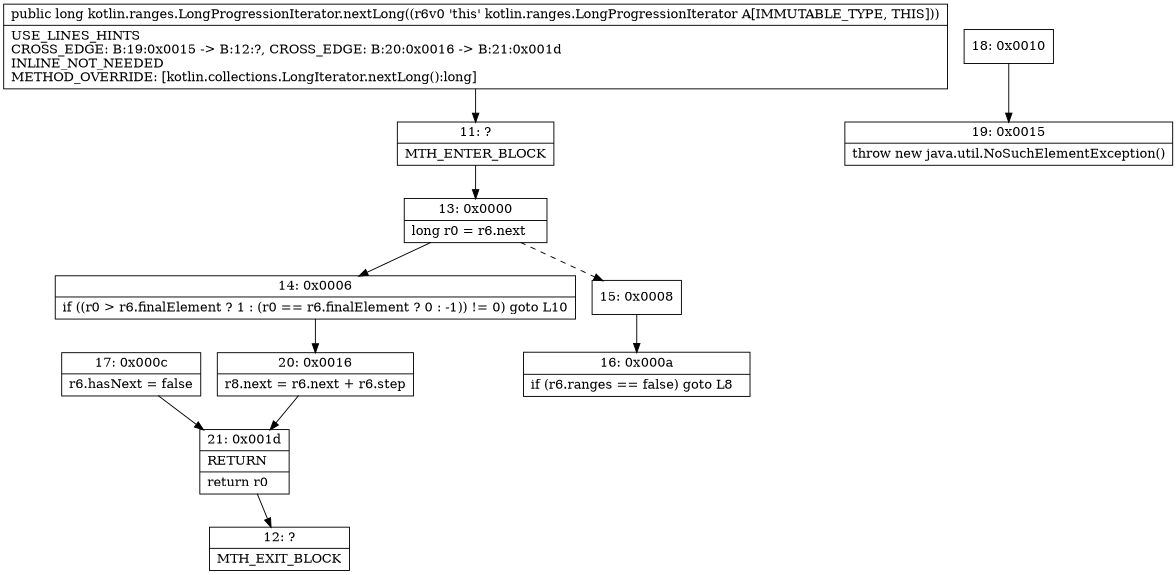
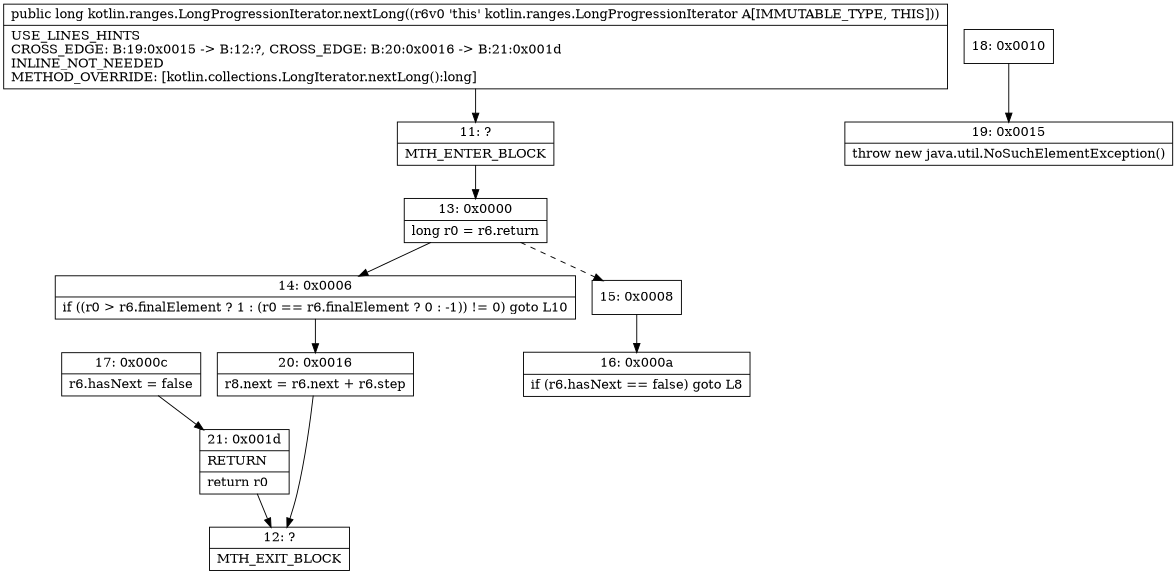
  digraph {
    node [shape=record]
    n1 [label="{11\:\ ?|MTH_ENTER_BLOCK\l}"]
-   n2 [label="{13\:\ 0x0000|long r0 = r6.next\l}"]
+   n2 [label="{13\:\ 0x0000|long r0 = r6.return\l}"]
    n3 [label="{14\:\ 0x0006|if ((r0 \> r6.finalElement ? 1 : (r0 == r6.finalElement ? 0 : \-1)) != 0) goto L10\l}"]
    n4 [label="{15\:\ 0x0008}"]
    n5 [label="{20\:\ 0x0016|r8.next = r6.next + r6.step\l}"]
-   n6 [label="{16\:\ 0x000a|if (r6.ranges == false) goto L8\l}"]
+   n6 [label="{16\:\ 0x000a|if (r6.hasNext == false) goto L8\l}"]
    n7 [label="{21\:\ 0x001d|RETURN\l|return r0\l}"]
    n8 [label="{17\:\ 0x000c|r6.hasNext = false\l}"]
    n9 [label="{18\:\ 0x0010}"]
    n10 [label="{19\:\ 0x0015|throw new java.util.NoSuchElementException()\l}"]
    n11 [label="{12\:\ ?|MTH_EXIT_BLOCK\l}"]
    n12 [label="{public long kotlin.ranges.LongProgressionIterator.nextLong((r6v0 'this' kotlin.ranges.LongProgressionIterator A[IMMUTABLE_TYPE, THIS]))  | USE_LINES_HINTS\lCROSS_EDGE: B:19:0x0015 \-\> B:12:?, CROSS_EDGE: B:20:0x0016 \-\> B:21:0x001d\lINLINE_NOT_NEEDED\lMETHOD_OVERRIDE: [kotlin.collections.LongIterator.nextLong():long]\l}"]
    n1 -> n2
    n2 -> n3
    n2 -> n4 [style=dashed]
    n3 -> n5
    n4 -> n6
-   n5 -> n7
+   n5 -> n11
    n7 -> n11
    n8 -> n7
    n9 -> n10
    n12 -> n1
  }
